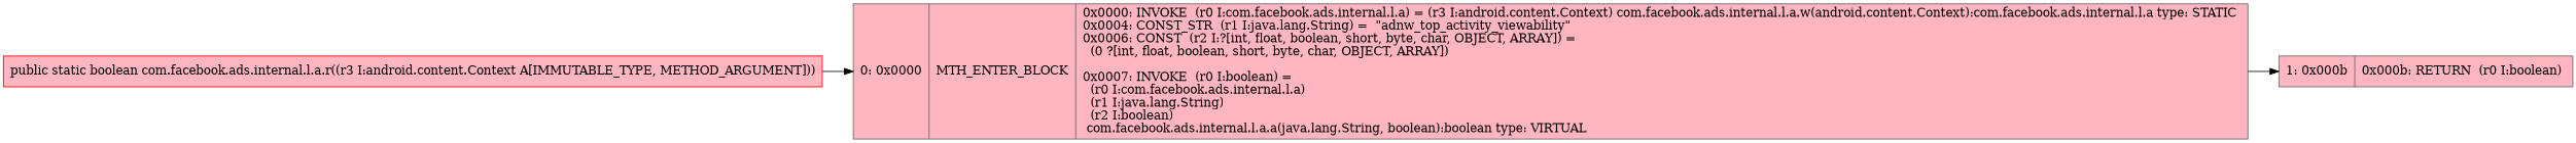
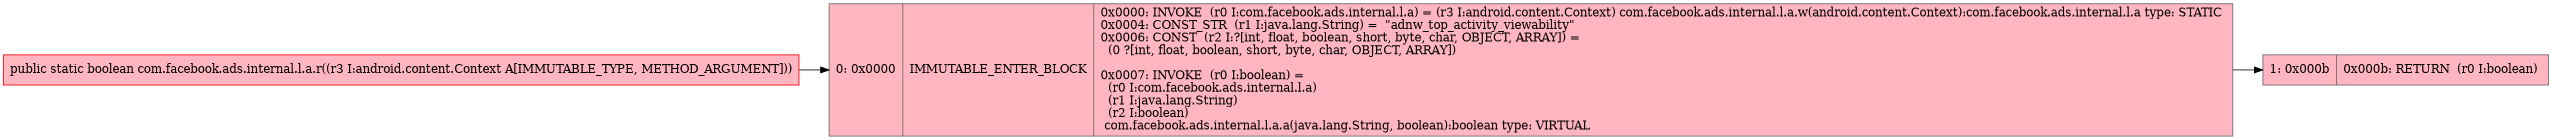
  digraph {
    rankdir=LR
    node [shape=record style=filled fillcolor=lightpink color=gray40]
-   n1 [label="{0\:\ 0x0000|MTH_ENTER_BLOCK\l|0x0000: INVOKE  (r0 I:com.facebook.ads.internal.l.a) = (r3 I:android.content.Context) com.facebook.ads.internal.l.a.w(android.content.Context):com.facebook.ads.internal.l.a type: STATIC \l0x0004: CONST_STR  (r1 I:java.lang.String) =  \"adnw_top_activity_viewability\" \l0x0006: CONST  (r2 I:?[int, float, boolean, short, byte, char, OBJECT, ARRAY]) = \l  (0 ?[int, float, boolean, short, byte, char, OBJECT, ARRAY])\l \l0x0007: INVOKE  (r0 I:boolean) = \l  (r0 I:com.facebook.ads.internal.l.a)\l  (r1 I:java.lang.String)\l  (r2 I:boolean)\l com.facebook.ads.internal.l.a.a(java.lang.String, boolean):boolean type: VIRTUAL \l}"]
+   n1 [label="{0\:\ 0x0000|IMMUTABLE_ENTER_BLOCK\l|0x0000: INVOKE  (r0 I:com.facebook.ads.internal.l.a) = (r3 I:android.content.Context) com.facebook.ads.internal.l.a.w(android.content.Context):com.facebook.ads.internal.l.a type: STATIC \l0x0004: CONST_STR  (r1 I:java.lang.String) =  \"adnw_top_activity_viewability\" \l0x0006: CONST  (r2 I:?[int, float, boolean, short, byte, char, OBJECT, ARRAY]) = \l  (0 ?[int, float, boolean, short, byte, char, OBJECT, ARRAY])\l \l0x0007: INVOKE  (r0 I:boolean) = \l  (r0 I:com.facebook.ads.internal.l.a)\l  (r1 I:java.lang.String)\l  (r2 I:boolean)\l com.facebook.ads.internal.l.a.a(java.lang.String, boolean):boolean type: VIRTUAL \l}"]
    n2 [label="{1\:\ 0x000b|0x000b: RETURN  (r0 I:boolean) \l}"]
    n3 [label="{public static boolean com.facebook.ads.internal.l.a.r((r3 I:android.content.Context A[IMMUTABLE_TYPE, METHOD_ARGUMENT])) }" color=red]
    n1 -> n2
    n3 -> n1
  }
